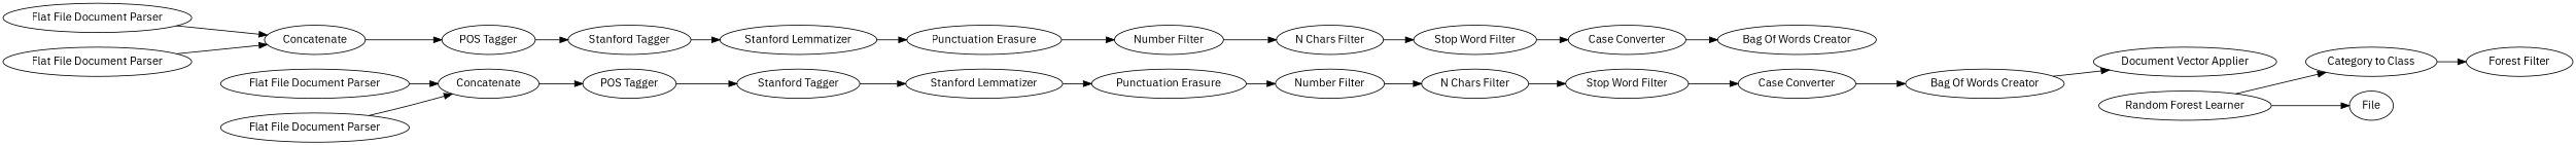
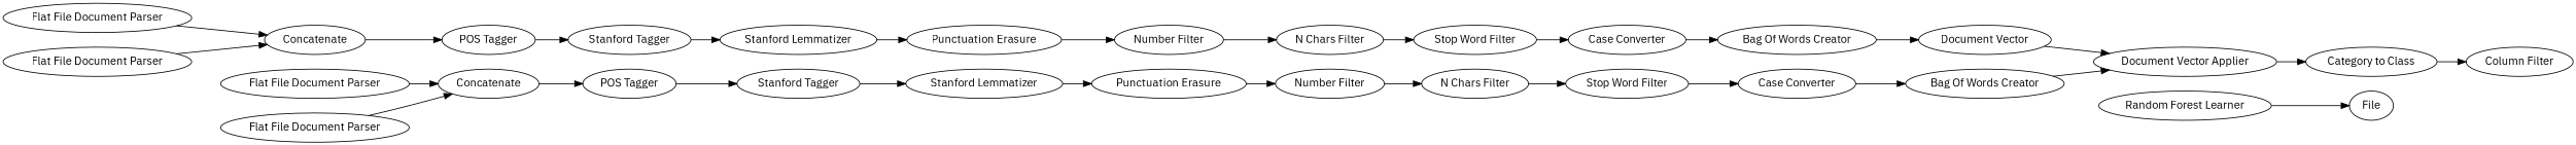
  digraph {
    fontname="IBM Plex Sans"
    rankdir=LR
    node [fontname="IBM Plex Sans"]
    edge [fontname="IBM Plex Sans"]
    n1 [label="Flat File Document Parser"]
    n2 [label=Concatenate]
    n3 [label="POS Tagger"]
    n4 [label="Flat File Document Parser"]
    n5 [label="Stanford Tagger"]
    n6 [label="Stanford Lemmatizer"]
    n7 [label="Punctuation Erasure"]
    n8 [label="Number Filter"]
    n9 [label="N Chars Filter"]
    n10 [label="Stop Word Filter"]
    n11 [label="Case Converter"]
    n12 [label="Bag Of Words Creator"]
+   n13 [label="Document Vector"]
    n14 [label="Document Vector Applier"]
    n15 [label="Category to Class"]
    n16 [label="Flat File Document Parser"]
    n17 [label=Concatenate]
    n18 [label="POS Tagger"]
    n19 [label="Flat File Document Parser"]
    n20 [label="Number Filter"]
    n21 [label="N Chars Filter"]
    n22 [label="Stop Word Filter"]
    n23 [label="Case Converter"]
    n24 [label="Bag Of Words Creator"]
    n25 [label="Stanford Tagger"]
    n26 [label="Stanford Lemmatizer"]
    n27 [label="Punctuation Erasure"]
-   n28 [label="Forest Filter"]
+   n28 [label="Column Filter"]
    n29 [label="Random Forest Learner"]
    n30 [label=File]
    n1 -> n2
    n2 -> n3
    n3 -> n5
    n4 -> n2
    n5 -> n6
    n6 -> n7
    n7 -> n8
    n8 -> n9
    n9 -> n10
    n10 -> n11
    n11 -> n12
-   n29 -> n15
+   n12 -> n13
+   n13 -> n14
+   n14 -> n15
    n15 -> n28
    n16 -> n17
    n17 -> n18
    n18 -> n25
    n19 -> n17
    n20 -> n21
    n21 -> n22
    n22 -> n23
    n23 -> n24
    n24 -> n14
    n25 -> n26
    n26 -> n27
    n27 -> n20
    n29 -> n30
  }
